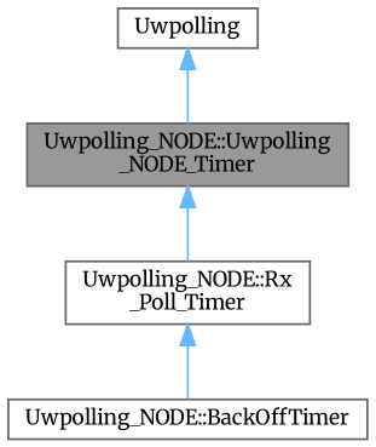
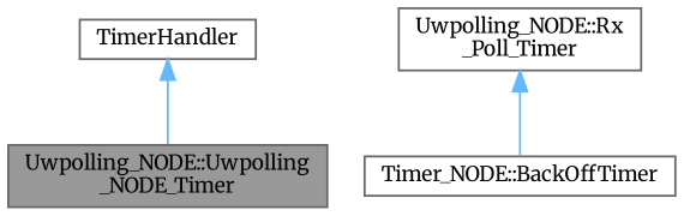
  digraph {
    fontname=Merriweather
    rankdir=TB
    node [color=gray40 fillcolor=white fontname=Merriweather fontsize=10 shape=box style=filled]
    edge [color=steelblue1 dir=back fontname=Merriweather fontsize=10 labelfontname=Helvetica labelfontsize=10 style=solid]
    n1 [fillcolor=grey60 fontcolor=black height=0.2 label="Uwpolling_NODE::Uwpolling\l_NODE_Timer" width=0.4]
    n2 [height=0.2 label="Uwpolling_NODE::Rx\l_Poll_Timer" width=0.4]
-   n3 [height=0.2 label="Uwpolling_NODE::BackOffTimer" width=0.4]
-   n4 [height=0.2 label=Uwpolling width=0.4]
-   n1 -> n2
+   n3 [height=0.2 label="Timer_NODE::BackOffTimer" width=0.4]
+   n4 [height=0.2 label=TimerHandler width=0.4]
    n2 -> n3
    n4 -> n1
  }
